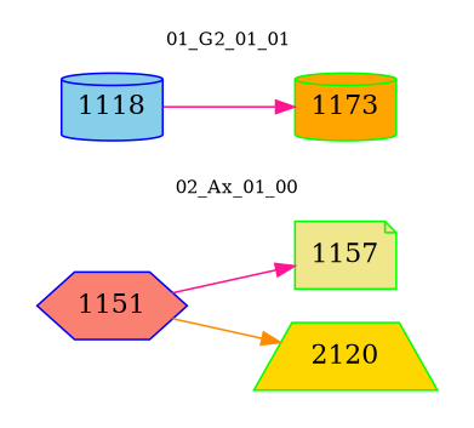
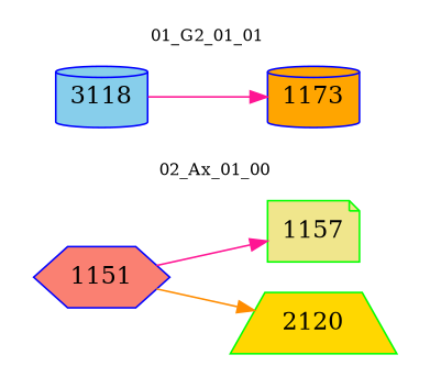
  digraph {
    rankdir=LR
    node [color=green shape=cylinder style=filled]
    edge [color=deeppink]
    n1 [color=blue fillcolor=salmon label=1151 shape=hexagon]
    n2 [fillcolor=gold label=2120 shape=trapezium]
    n3 [fillcolor=khaki label=1157 shape=note]
-   n4 [color=blue fillcolor=skyblue label=1118]
-   n5 [fillcolor=orange label=1173]
+   n4 [color=blue fillcolor=skyblue label=3118]
+   n5 [color=blue fillcolor=orange label=1173]
    subgraph cluster_1 {
      color=white
      fontsize=10
      label="02_Ax_01_00"
      n1
      n2
      n3
    }
    subgraph cluster_2 {
      color=white
      fontsize=10
      label="01_G2_01_01"
      n4
      n5
    }
    n1 -> n2 [color=darkorange]
    n1 -> n3
    n4 -> n5
  }
